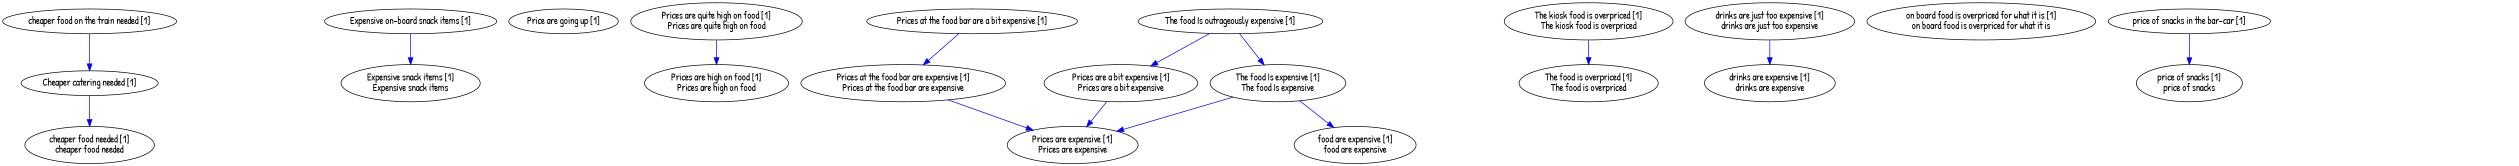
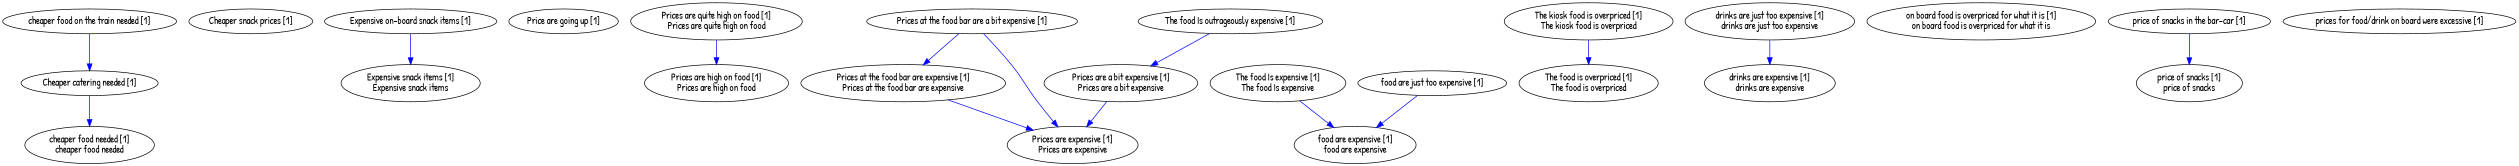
  digraph {
    fontname="Patrick Hand"
    node [fontname="Patrick Hand"]
    edge [color=blue fontname="Patrick Hand"]
    "Cheaper catering needed [1]"
    "cheaper food needed [1]\ncheaper food needed"
+   "Cheaper snack prices [1]"
    "Expensive on-board snack items [1]"
    "Expensive snack items [1]\nExpensive snack items"
    "Price are going up [1]"
    "Prices are quite high on food [1]\nPrices are quite high on food"
    "Prices are high on food [1]\nPrices are high on food"
    "Prices at the food bar are a bit expensive [1]"
    "Prices at the food bar are expensive [1]\nPrices at the food bar are expensive"
    "Prices are expensive [1]\nPrices are expensive"
    "Prices are a bit expensive [1]\nPrices are a bit expensive"
    "The food Is outrageously expensive [1]"
    "The food Is expensive [1]\nThe food Is expensive"
    "food are expensive [1]\nfood are expensive"
    "The kiosk food is overpriced [1]\nThe kiosk food is overpriced"
    "The food is overpriced [1]\nThe food is overpriced"
    "cheaper food on the train needed [1]"
    "drinks are just too expensive [1]\ndrinks are just too expensive"
    "drinks are expensive [1]\ndrinks are expensive"
+   "food are just too expensive [1]"
    "on board food is overpriced for what it is [1]\non board food is overpriced for what it is"
    "price of snacks in the bar-car [1]"
    "price of snacks [1]\nprice of snacks"
+   "prices for food/drink on board were excessive [1]"
    "Cheaper catering needed [1]" -> "cheaper food needed [1]\ncheaper food needed"
    "Expensive on-board snack items [1]" -> "Expensive snack items [1]\nExpensive snack items"
    "Prices are quite high on food [1]\nPrices are quite high on food" -> "Prices are high on food [1]\nPrices are high on food"
    "Prices at the food bar are a bit expensive [1]" -> "Prices at the food bar are expensive [1]\nPrices at the food bar are expensive"
-   "The food Is expensive [1]\nThe food Is expensive" -> "Prices are expensive [1]\nPrices are expensive"
+   "Prices at the food bar are a bit expensive [1]" -> "Prices are expensive [1]\nPrices are expensive"
    "Prices at the food bar are expensive [1]\nPrices at the food bar are expensive" -> "Prices are expensive [1]\nPrices are expensive"
    "Prices are a bit expensive [1]\nPrices are a bit expensive" -> "Prices are expensive [1]\nPrices are expensive"
    "The food Is outrageously expensive [1]" -> "Prices are a bit expensive [1]\nPrices are a bit expensive"
-   "The food Is outrageously expensive [1]" -> "The food Is expensive [1]\nThe food Is expensive"
    "The food Is expensive [1]\nThe food Is expensive" -> "food are expensive [1]\nfood are expensive"
    "The kiosk food is overpriced [1]\nThe kiosk food is overpriced" -> "The food is overpriced [1]\nThe food is overpriced"
    "cheaper food on the train needed [1]" -> "Cheaper catering needed [1]"
    "drinks are just too expensive [1]\ndrinks are just too expensive" -> "drinks are expensive [1]\ndrinks are expensive"
+   "food are just too expensive [1]" -> "food are expensive [1]\nfood are expensive"
    "price of snacks in the bar-car [1]" -> "price of snacks [1]\nprice of snacks"
  }
